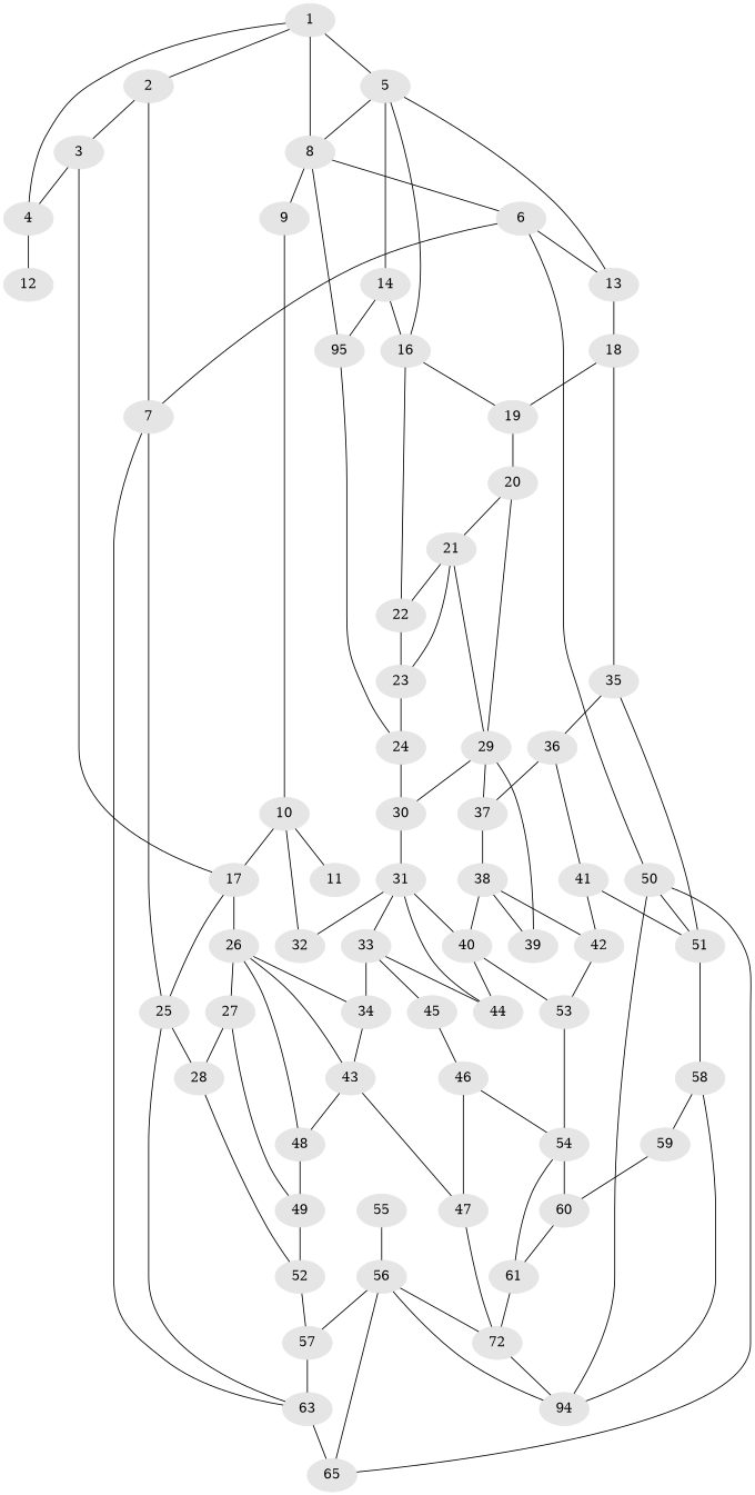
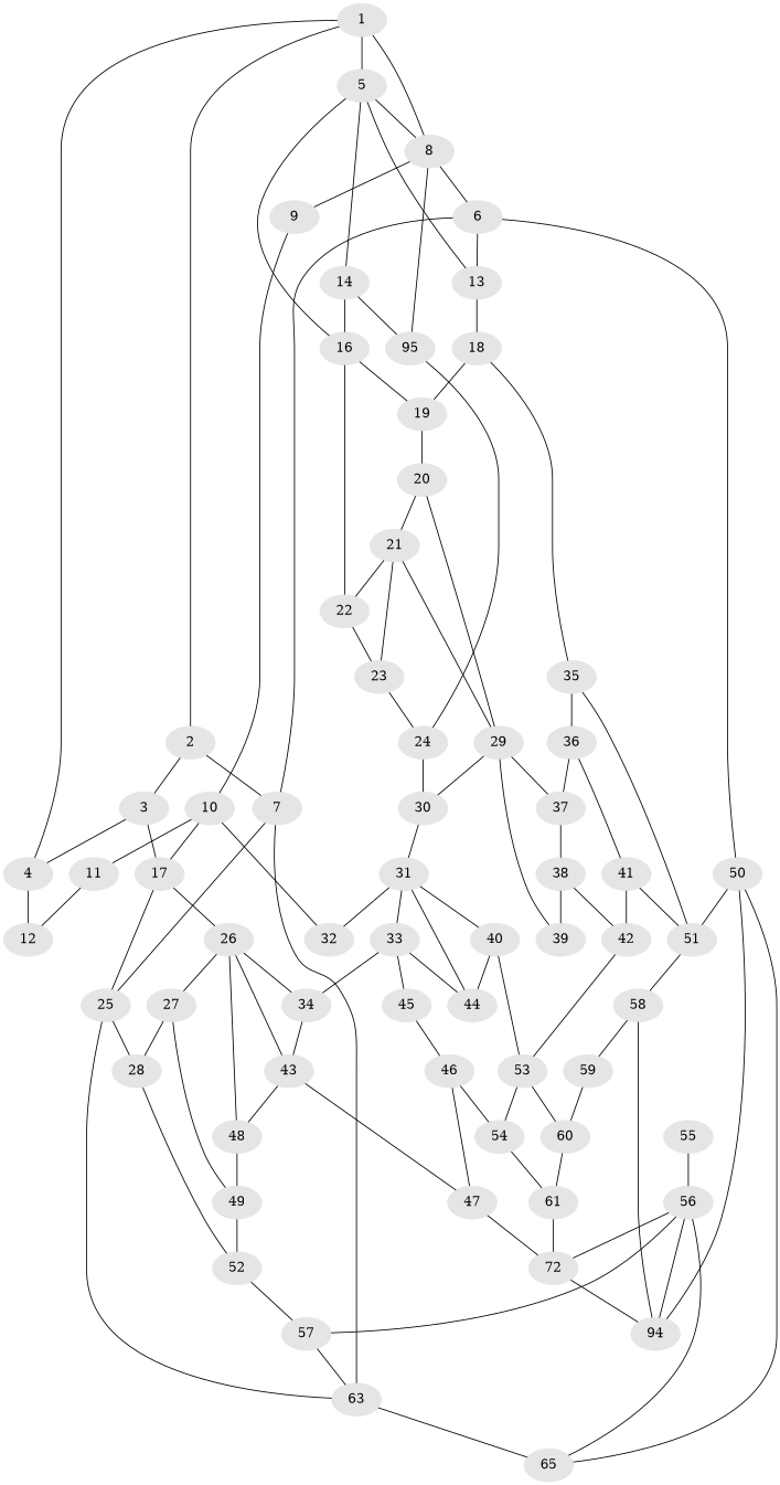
  graph {
    node [color=gray90 style=filled]
    edge [weight=1.0]
    1
    2
    4
    5
    8
    3
    7
    12
    13
    14
    16
    6
    9
    n14 [label=95]
    17
    25
    63
    26
    50
    18
    19
    22
    51
    n24 [label=94]
    65
    28
    10
    24
    11
    32
    35
    30
    20
    23
    27
    34
    43
    48
    36
    21
    29
    37
    39
    31
    52
    49
    47
    57
    38
    33
    40
    44
    45
    53
    46
    41
    58
    42
    54
    60
    n61 [label=72]
    55
    56
    61
    59
    1 -- 2
    1 -- 4
    1 -- 5
    1 -- 8 [weight=2.0]
    2 -- 3
    2 -- 7
    4 -- 12 [weight=2.0]
    5 -- 8
    5 -- 13
    5 -- 14
    5 -- 16
    8 -- 6
    8 -- 9 [weight=2.0]
    8 -- n14
    3 -- 4
    3 -- 17
    7 -- 25
    7 -- 63
    13 -- 18
    14 -- 16
    14 -- n14
    16 -- 19
    16 -- 22 [weight=2.0]
    6 -- 7
    6 -- 13
    6 -- 50
    9 -- 10
    n14 -- 24
    17 -- 25
    17 -- 26 [weight=2.0]
    25 -- 63
    25 -- 28 [weight=2.0]
    63 -- 65 [weight=2.0]
    26 -- 27
    26 -- 34
    26 -- 43
    26 -- 48
    50 -- 51
    50 -- n24
    50 -- 65
    18 -- 19
    18 -- 35
    19 -- 20
    22 -- 23
    51 -- 58
    28 -- 52
    10 -- 17
    10 -- 11
    10 -- 32
    24 -- 30
+   11 -- 12
    35 -- 51
    35 -- 36
    30 -- 31
    20 -- 21
    20 -- 29
    23 -- 24
    27 -- 28
    27 -- 49
    34 -- 43
    43 -- 48
    43 -- 47
    48 -- 49 [weight=2.0]
    36 -- 37
    36 -- 41
    21 -- 22 [weight=3.0]
    21 -- 23
    21 -- 29
    29 -- 30
    29 -- 37
    29 -- 39
    37 -- 38
    31 -- 32 [weight=2.0]
    31 -- 33
    31 -- 40
    31 -- 44
    52 -- 57
    49 -- 52
    47 -- n61 [weight=2.0]
    57 -- 63
    38 -- 39 [weight=2.0]
-   38 -- 40 [weight=2.0]
    38 -- 42
    33 -- 34
    33 -- 44
    33 -- 45 [weight=2.0]
    40 -- 44
    40 -- 53
    45 -- 46
    53 -- 54
-   54 -- 60 [weight=2.0]
+   53 -- 60 [weight=2.0]
    46 -- 47
    46 -- 54
    41 -- 51
    41 -- 42
    58 -- n24
    58 -- 59
    42 -- 53
    54 -- 61
    60 -- 61 [weight=2.0]
    n61 -- n24
    55 -- 56
    56 -- n24
    56 -- 65
    56 -- 57
    56 -- n61
    61 -- n61 [weight=2.0]
    59 -- 60 [weight=2.0]
  }
